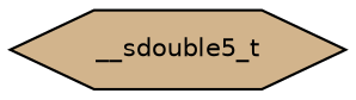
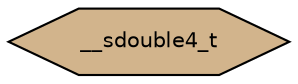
  digraph {
    rankdir=LR
-   n1 [color=black fillcolor=tan fontname=Helvetica fontsize=10 height=0.2 label=__sdouble5_t shape=hexagon style=filled width=0.4]
+   n1 [color=black fillcolor=tan fontname=Helvetica fontsize=10 height=0.2 label=__sdouble4_t shape=hexagon style=filled width=0.4]
  }
